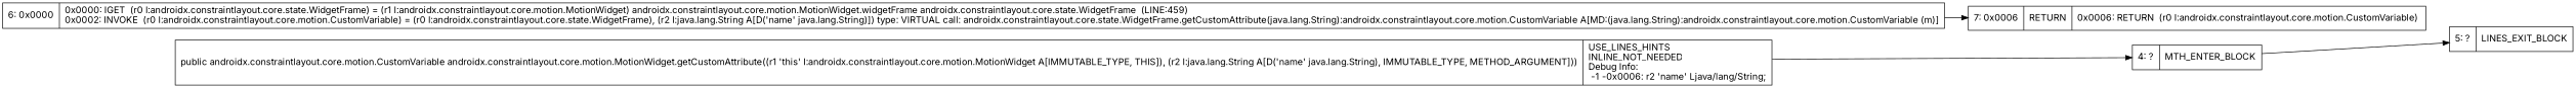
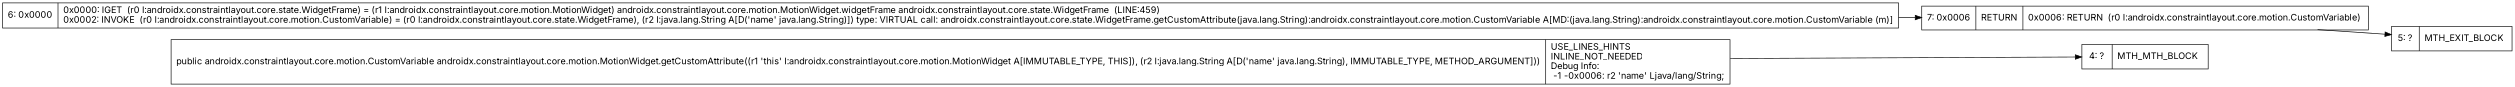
  digraph {
    fontname=Inter
    rankdir=LR
    node [fontname=Inter shape=record]
    edge [fontname=Inter]
-   n1 [label="{4\:\ ?|MTH_ENTER_BLOCK\l}"]
+   n1 [label="{4\:\ ?|MTH_MTH_BLOCK\l}"]
    n2 [label="{6\:\ 0x0000|0x0000: IGET  (r0 I:androidx.constraintlayout.core.state.WidgetFrame) = (r1 I:androidx.constraintlayout.core.motion.MotionWidget) androidx.constraintlayout.core.motion.MotionWidget.widgetFrame androidx.constraintlayout.core.state.WidgetFrame  (LINE:459)\l0x0002: INVOKE  (r0 I:androidx.constraintlayout.core.motion.CustomVariable) = (r0 I:androidx.constraintlayout.core.state.WidgetFrame), (r2 I:java.lang.String A[D('name' java.lang.String)]) type: VIRTUAL call: androidx.constraintlayout.core.state.WidgetFrame.getCustomAttribute(java.lang.String):androidx.constraintlayout.core.motion.CustomVariable A[MD:(java.lang.String):androidx.constraintlayout.core.motion.CustomVariable (m)]\l}"]
    n3 [label="{7\:\ 0x0006|RETURN\l|0x0006: RETURN  (r0 I:androidx.constraintlayout.core.motion.CustomVariable) \l}"]
-   n4 [label="{5\:\ ?|LINES_EXIT_BLOCK\l}"]
+   n4 [label="{5\:\ ?|MTH_EXIT_BLOCK\l}"]
    n5 [label="{public androidx.constraintlayout.core.motion.CustomVariable androidx.constraintlayout.core.motion.MotionWidget.getCustomAttribute((r1 'this' I:androidx.constraintlayout.core.motion.MotionWidget A[IMMUTABLE_TYPE, THIS]), (r2 I:java.lang.String A[D('name' java.lang.String), IMMUTABLE_TYPE, METHOD_ARGUMENT]))  | USE_LINES_HINTS\lINLINE_NOT_NEEDED\lDebug Info:\l  \-1 \-0x0006: r2 'name' Ljava\/lang\/String;\l}"]
    n2 -> n3
-   n1 -> n4
+   n3 -> n4
    n5 -> n1
  }
